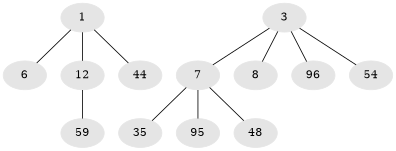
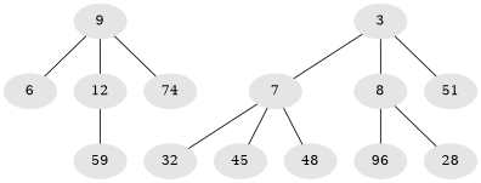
  graph {
    node [color=gray90 style=filled]
-   1 [super="+2+11"]
+   1 [super="+2+11" label=9]
    6
    n3 [label=12 super="+24+20+17+16"]
-   44 [super="+48"]
+   44 [super="+48" label=74]
    3 [super="+4+5+14"]
    7 [super="+22+39+15+27+21"]
    8 [super="+9+13"]
    n8 [label=96]
-   51 [label=54]
+   51
    n10 [label=59 super="+31"]
-   32 [super="+37" label=35]
-   45 [label=95]
+   32 [super="+37"]
+   45
    n13 [label=48]
+   28
    1 -- 6
    1 -- n3
    1 -- 44
    n3 -- n10
    3 -- 7
    3 -- 8
-   3 -- n8
+   8 -- n8
    3 -- 51
    7 -- 32
    7 -- 45
    7 -- n13
+   8 -- 28
  }
